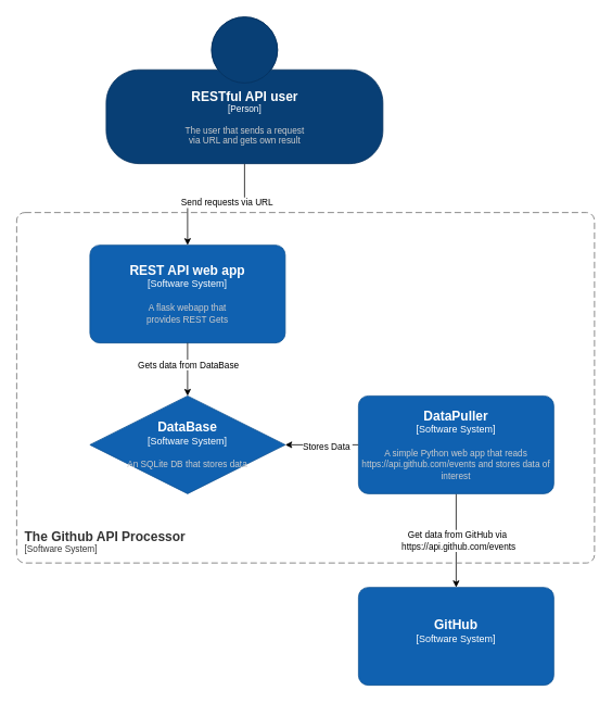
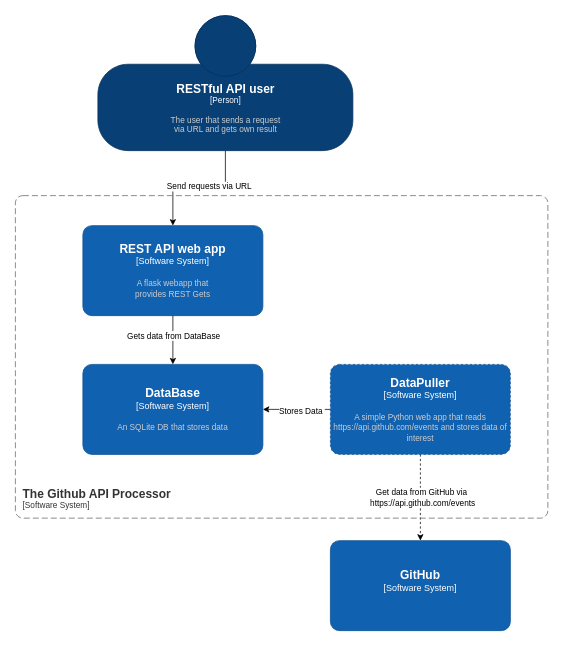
  <mxCell id="0" />
  <mxCell id="1" parent="0" />
  <mxCell id="2" value="" style="edgeStyle=orthogonalEdgeStyle;rounded=0;orthogonalLoop=1;jettySize=auto;html=1;" edge="1" parent="1" source="4" target="5"><mxGeometry relative="1" as="geometry" /></mxCell>
  <mxCell id="3" value="Send requests via URL&amp;nbsp;" style="edgeLabel;html=1;align=center;verticalAlign=middle;resizable=0;points=[];" vertex="1" connectable="0" parent="2"><mxGeometry x="-0.169" y="-3" relative="1" as="geometry"><mxPoint as="offset" /></mxGeometry></mxCell>
  <mxCell id="4" value="&lt;font style=&quot;font-size: 16px&quot;&gt;&lt;b&gt;RESTful API user&lt;/b&gt;&lt;/font&gt;&lt;div&gt;[Person]&lt;/div&gt;&lt;br&gt;&lt;div&gt;&lt;font style=&quot;font-size: 11px&quot;&gt;&lt;font color=&quot;#cccccc&quot;&gt;The user that sends a request &#10;via URL and gets own result&lt;/font&gt;&lt;/div&gt;" style="html=1;fontSize=11;dashed=0;whitespace=wrap;fillColor=#083F75;strokeColor=#06315C;fontColor=#ffffff;shape=mxgraph.c4.person2;align=center;metaEdit=1;points=[[0.5,0,0],[1,0.5,0],[1,0.75,0],[0.75,1,0],[0.5,1,0],[0.25,1,0],[0,0.75,0],[0,0.5,0]];resizable=0;" vertex="1" parent="1"><mxGeometry x="130" y="20" width="340" height="180" as="geometry" /></mxCell>
  <mxCell id="5" value="&lt;font style=&quot;font-size: 16px&quot;&gt;&lt;b&gt;REST API web app&lt;/b&gt;&lt;/font&gt;&lt;div&gt;[Software System]&lt;/div&gt;&lt;br&gt;&lt;div&gt;&lt;font style=&quot;font-size: 11px&quot;&gt;&lt;font color=&quot;#cccccc&quot;&gt;A flask webapp that &#10;provides REST Gets &lt;/font&gt;&lt;/div&gt;" style="rounded=1;whiteSpace=wrap;html=1;labelBackgroundColor=none;fillColor=#1061B0;fontColor=#ffffff;align=center;arcSize=10;strokeColor=#0D5091;metaEdit=1;resizable=0;points=[[0.25,0,0],[0.5,0,0],[0.75,0,0],[1,0.25,0],[1,0.5,0],[1,0.75,0],[0.75,1,0],[0.5,1,0],[0.25,1,0],[0,0.75,0],[0,0.5,0],[0,0.25,0]];" vertex="1" parent="1"><mxGeometry x="110" y="300" width="240" height="120" as="geometry" /></mxCell>
  <mxCell id="6" style="edgeStyle=orthogonalEdgeStyle;rounded=0;orthogonalLoop=1;jettySize=auto;html=1;entryX=1;entryY=0.5;entryDx=0;entryDy=0;entryPerimeter=0;" edge="1" parent="1" source="10" target="13"><mxGeometry relative="1" as="geometry" /></mxCell>
  <mxCell id="7" value="Stores Data&amp;nbsp;" style="edgeLabel;html=1;align=center;verticalAlign=middle;resizable=0;points=[];" vertex="1" connectable="0" parent="6"><mxGeometry x="-0.137" y="1" relative="1" as="geometry"><mxPoint as="offset" /></mxGeometry></mxCell>
- <mxCell id="8" style="edgeStyle=orthogonalEdgeStyle;rounded=0;orthogonalLoop=1;jettySize=auto;html=1;" edge="1" parent="1" source="10" target="15"><mxGeometry relative="1" as="geometry"><mxPoint x="370" y="630" as="targetPoint" /></mxGeometry></mxCell>
+ <mxCell id="8" style="edgeStyle=orthogonalEdgeStyle;rounded=0;orthogonalLoop=1;jettySize=auto;html=1;dashed=1;" edge="1" parent="1" source="10" target="15"><mxGeometry relative="1" as="geometry"><mxPoint x="370" y="630" as="targetPoint" /></mxGeometry></mxCell>
  <mxCell id="9" value="&lt;div&gt;Get data from GitHub via&amp;nbsp;&lt;/div&gt;&lt;div&gt;https://api.github.com/events&lt;/div&gt;" style="edgeLabel;html=1;align=center;verticalAlign=middle;resizable=0;points=[];" vertex="1" connectable="0" parent="8"><mxGeometry x="-0.013" y="2" relative="1" as="geometry"><mxPoint as="offset" /></mxGeometry></mxCell>
- <mxCell id="10" value="&lt;font style=&quot;font-size: 16px&quot;&gt;&lt;b&gt;DataPuller&lt;/b&gt;&lt;/font&gt;&lt;div&gt;[Software System]&lt;/div&gt;&lt;br&gt;&lt;div&gt;&lt;font style=&quot;font-size: 11px&quot;&gt;&lt;font color=&quot;#cccccc&quot;&gt;A simple Python web app that reads &#10;https://api.github.com/events and stores data of interest&lt;/font&gt;&lt;/div&gt;" style="rounded=1;whiteSpace=wrap;html=1;labelBackgroundColor=none;fillColor=#1061B0;fontColor=#ffffff;align=center;arcSize=10;strokeColor=#0D5091;metaEdit=1;resizable=0;points=[[0.25,0,0],[0.5,0,0],[0.75,0,0],[1,0.25,0],[1,0.5,0],[1,0.75,0],[0.75,1,0],[0.5,1,0],[0.25,1,0],[0,0.75,0],[0,0.5,0],[0,0.25,0]];" vertex="1" parent="1"><mxGeometry x="440" y="485" width="240" height="120" as="geometry" /></mxCell>
+ <mxCell id="10" value="&lt;font style=&quot;font-size: 16px&quot;&gt;&lt;b&gt;DataPuller&lt;/b&gt;&lt;/font&gt;&lt;div&gt;[Software System]&lt;/div&gt;&lt;br&gt;&lt;div&gt;&lt;font style=&quot;font-size: 11px&quot;&gt;&lt;font color=&quot;#cccccc&quot;&gt;A simple Python web app that reads &#10;https://api.github.com/events and stores data of interest&lt;/font&gt;&lt;/div&gt;" style="rounded=1;whiteSpace=wrap;html=1;labelBackgroundColor=none;fillColor=#1061B0;fontColor=#ffffff;align=center;arcSize=10;strokeColor=#0D5091;metaEdit=1;resizable=0;points=[[0.25,0,0],[0.5,0,0],[0.75,0,0],[1,0.25,0],[1,0.5,0],[1,0.75,0],[0.75,1,0],[0.5,1,0],[0.25,1,0],[0,0.75,0],[0,0.5,0],[0,0.25,0]];dashed=1;" vertex="1" parent="1"><mxGeometry x="440" y="485" width="240" height="120" as="geometry" /></mxCell>
  <mxCell id="11" style="edgeStyle=orthogonalEdgeStyle;rounded=0;orthogonalLoop=1;jettySize=auto;html=1;entryX=0.5;entryY=0;entryDx=0;entryDy=0;entryPerimeter=0;exitX=0.5;exitY=1;exitDx=0;exitDy=0;exitPerimeter=0;" edge="1" parent="1" source="5" target="13"><mxGeometry relative="1" as="geometry" /></mxCell>
  <mxCell id="12" value="Gets data from DataBase" style="edgeLabel;html=1;align=center;verticalAlign=middle;resizable=0;points=[];" vertex="1" connectable="0" parent="11"><mxGeometry x="-0.215" relative="1" as="geometry"><mxPoint as="offset" /></mxGeometry></mxCell>
- <mxCell id="13" value="&lt;font style=&quot;font-size: 16px&quot;&gt;&lt;b&gt;DataBase&lt;/b&gt;&lt;/font&gt;&lt;div&gt;[Software System]&lt;/div&gt;&lt;br&gt;&lt;div&gt;&lt;font style=&quot;font-size: 11px&quot;&gt;&lt;font color=&quot;#cccccc&quot;&gt;An SQLite DB that stores data &lt;/font&gt;&lt;/div&gt;" style="rhombus;whiteSpace=wrap;html=1;labelBackgroundColor=none;fillColor=#1061B0;fontColor=#ffffff;align=center;arcSize=10;strokeColor=#0D5091;metaEdit=1;resizable=0;points=[[0.25,0,0],[0.5,0,0],[0.75,0,0],[1,0.25,0],[1,0.5,0],[1,0.75,0],[0.75,1,0],[0.5,1,0],[0.25,1,0],[0,0.75,0],[0,0.5,0],[0,0.25,0]];" vertex="1" parent="1"><mxGeometry x="110" y="485" width="240" height="120" as="geometry" /></mxCell>
+ <mxCell id="13" value="&lt;font style=&quot;font-size: 16px&quot;&gt;&lt;b&gt;DataBase&lt;/b&gt;&lt;/font&gt;&lt;div&gt;[Software System]&lt;/div&gt;&lt;br&gt;&lt;div&gt;&lt;font style=&quot;font-size: 11px&quot;&gt;&lt;font color=&quot;#cccccc&quot;&gt;An SQLite DB that stores data &lt;/font&gt;&lt;/div&gt;" style="rounded=1;whiteSpace=wrap;html=1;labelBackgroundColor=none;fillColor=#1061B0;fontColor=#ffffff;align=center;arcSize=10;strokeColor=#0D5091;metaEdit=1;resizable=0;points=[[0.25,0,0],[0.5,0,0],[0.75,0,0],[1,0.25,0],[1,0.5,0],[1,0.75,0],[0.75,1,0],[0.5,1,0],[0.25,1,0],[0,0.75,0],[0,0.5,0],[0,0.25,0]];" vertex="1" parent="1"><mxGeometry x="110" y="485" width="240" height="120" as="geometry" /></mxCell>
  <mxCell id="14" value="&lt;font style=&quot;font-size: 16px&quot;&gt;&lt;b&gt;&lt;div style=&quot;text-align: left&quot;&gt;The Github API Processor&lt;/div&gt;&lt;/b&gt;&lt;/font&gt;&lt;div style=&quot;text-align: left&quot;&gt;[Software System]&lt;/div&gt;" style="rounded=1;fontSize=11;whiteSpace=wrap;html=1;dashed=1;arcSize=20;fillColor=none;strokeColor=#666666;fontColor=#333333;labelBackgroundColor=none;align=left;verticalAlign=bottom;labelBorderColor=none;spacingTop=0;spacing=10;dashPattern=8 4;metaEdit=1;rotatable=0;perimeter=rectanglePerimeter;noLabel=0;labelPadding=0;allowArrows=0;connectable=0;expand=0;recursiveResize=0;editable=1;pointerEvents=0;absoluteArcSize=1;points=[[0.25,0,0],[0.5,0,0],[0.75,0,0],[1,0.25,0],[1,0.5,0],[1,0.75,0],[0.75,1,0],[0.5,1,0],[0.25,1,0],[0,0.75,0],[0,0.5,0],[0,0.25,0]];" vertex="1" parent="1"><mxGeometry x="20" y="260" width="710" height="430" as="geometry" /></mxCell>
  <mxCell id="15" value="&lt;font style=&quot;font-size: 16px&quot;&gt;&lt;b&gt;GitHub&lt;/b&gt;&lt;/font&gt;&lt;div&gt;[Software System]&lt;/div&gt;&lt;br&gt;&lt;div&gt;&lt;font style=&quot;font-size: 11px&quot;&gt;&lt;font color=&quot;#cccccc&quot;&gt;&lt;/font&gt;&lt;/div&gt;" style="rounded=1;whiteSpace=wrap;html=1;labelBackgroundColor=none;fillColor=#1061B0;fontColor=#ffffff;align=center;arcSize=10;strokeColor=#0D5091;metaEdit=1;resizable=0;points=[[0.25,0,0],[0.5,0,0],[0.75,0,0],[1,0.25,0],[1,0.5,0],[1,0.75,0],[0.75,1,0],[0.5,1,0],[0.25,1,0],[0,0.75,0],[0,0.5,0],[0,0.25,0]];" vertex="1" parent="1"><mxGeometry x="440" y="720" width="240" height="120" as="geometry" /></mxCell>
